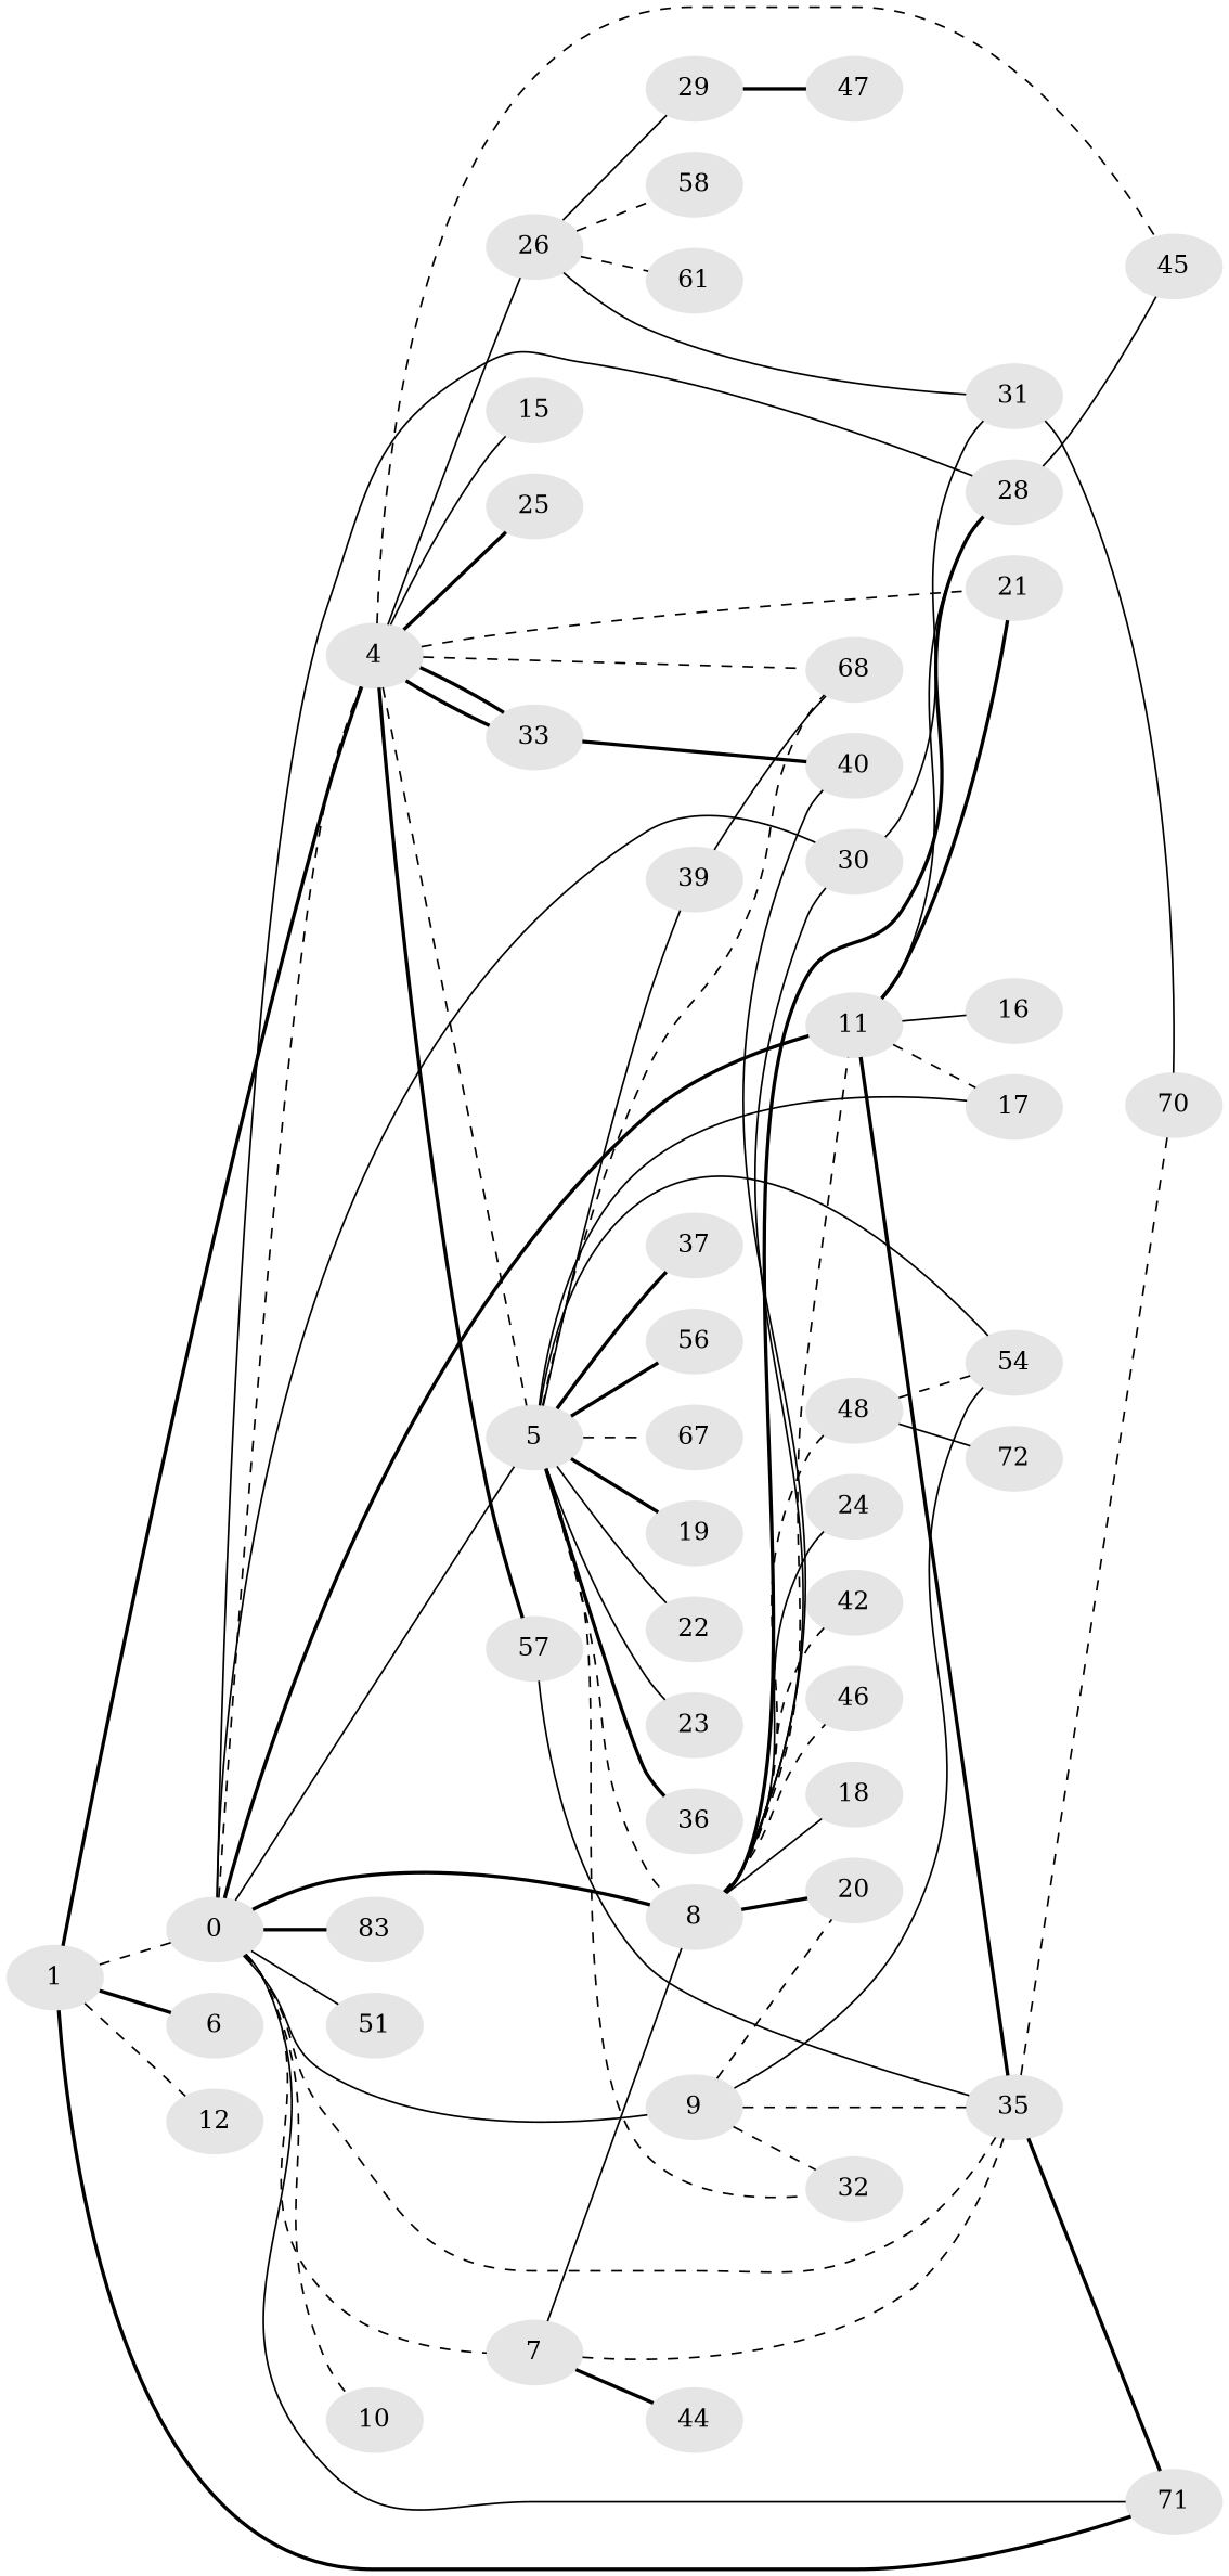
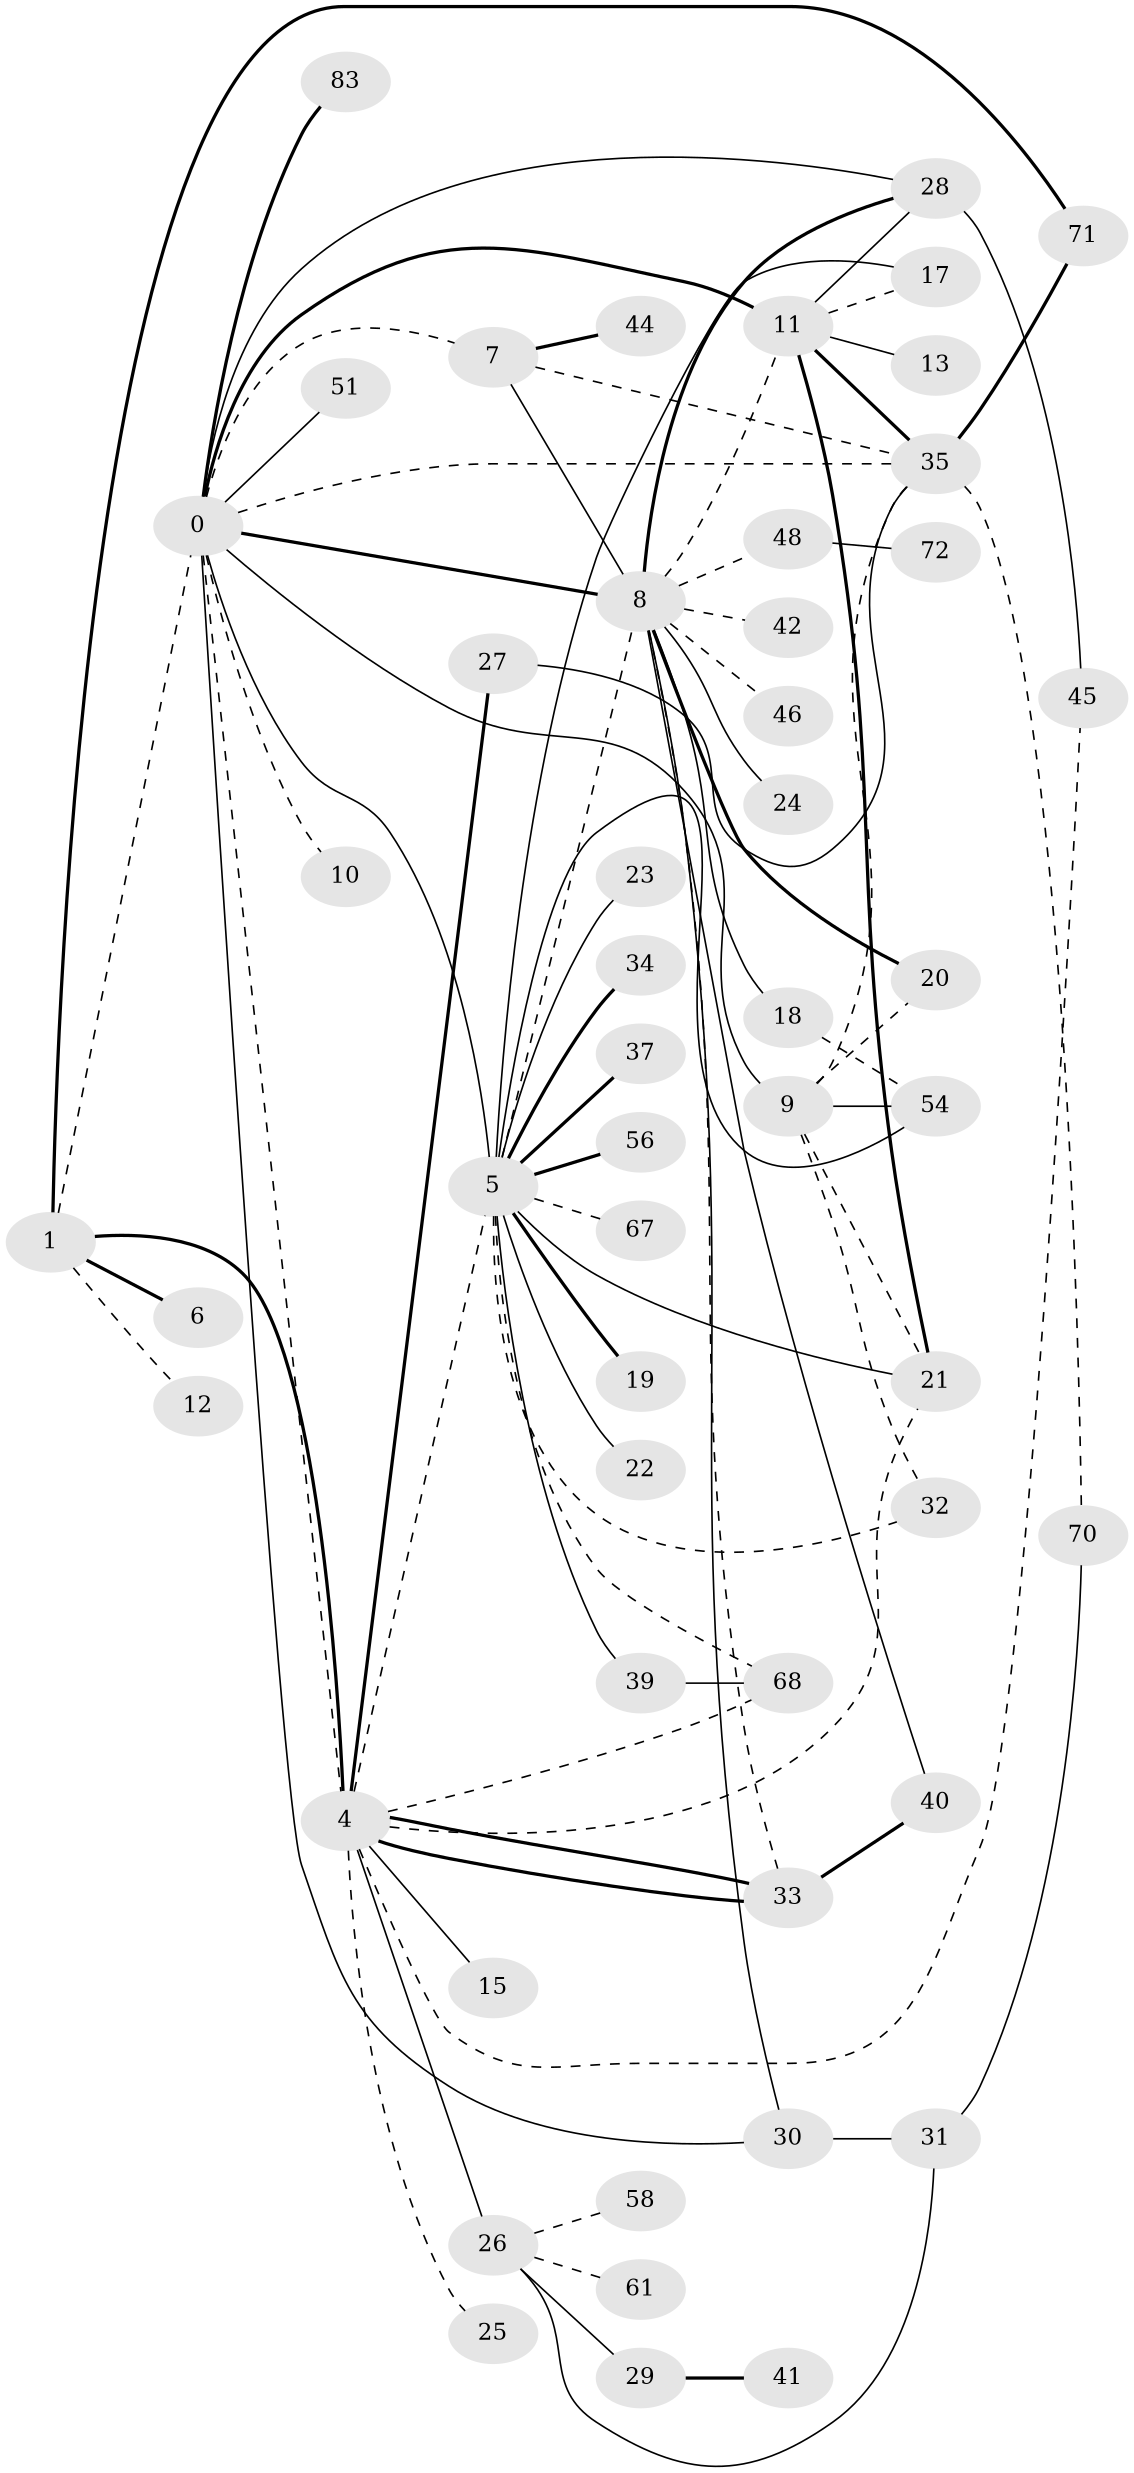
  graph {
    rankdir=LR
    node [color=gray90 style=filled]
    edge [style=dashed]
    1 [super="+3"]
    n2 [label=0 super="+63"]
    4 [super="+61"]
    6
    12
    71
    5 [super="+36"]
    7
    8 [super="+13"]
    9 [super="+14"]
    10
    11 [super="+49"]
    28
    30
    35 [super="+65"]
    n16 [label=83]
    51
    15 [super="+66"]
    21 [super="+60"]
    25
    26 [super="+59"]
-   27 [label=57]
+   27
    33
    45 [super="+47"]
    68
    17
    19
    22 [super="+53"]
    23
-   34 [label=36]
+   34
    37
    39 [super="+64"]
    54
    56
    67
    32
    44
    18 [super="+38"]
    20 [super="+62"]
    24
    42
    46 [super="+50"]
    48 [super="+57"]
    40 [super="+55"]
-   16
+   16 [label=13]
    31 [super="+52"]
    70
    29
    58
    n50 [label=61 super="+73"]
    72
-   41 [label=47]
+   41
    1 -- n2
    1 -- 4 [style=bold weight=2]
    1 -- 6 [style=bold]
    1 -- 12
    1 -- 71 [style=bold]
    n2 -- 4
-   n2 -- 71 [style=solid]
    n2 -- 5 [style=solid]
    n2 -- 7
    n2 -- 8 [style=bold]
    n2 -- 9 [style=solid]
    n2 -- 10
    n2 -- 11 [style=bold]
    n2 -- 28 [style=solid]
    n2 -- 30 [style=solid]
    n2 -- 35 [weight=2]
    n2 -- n16 [style=bold]
    n2 -- 51 [style=solid]
    4 -- 5
    4 -- 15 [style=solid]
    4 -- 21 [weight=3]
-   4 -- 25 [style=bold]
+   4 -- 25
    4 -- 26 [style=solid]
    4 -- 27 [style=bold]
    4 -- 33 [style=bold]
    4 -- 33 [style=bold]
    4 -- 45
    4 -- 68
    5 -- 8
+   5 -- 21 [style=solid]
    5 -- 68
    5 -- 17 [style=solid]
    5 -- 19 [style=bold]
    5 -- 22 [style=solid]
    5 -- 23 [style=solid]
    5 -- 34 [style=bold]
    5 -- 37 [style=bold]
    5 -- 39 [style=solid]
    5 -- 54 [style=solid]
    5 -- 56 [style=bold]
    5 -- 67
    5 -- 32
    7 -- 8 [style=solid]
    7 -- 35
    7 -- 44 [style=bold]
    8 -- 11
    8 -- 28 [style=bold]
    8 -- 30 [style=solid]
+   8 -- 33
    8 -- 18 [style=solid]
    8 -- 20 [style=bold]
    8 -- 24 [style=solid]
    8 -- 42
    8 -- 46
    8 -- 48 [weight=2]
    8 -- 40 [style=solid]
    9 -- 35 [weight=2]
+   9 -- 21
    9 -- 54 [style=solid]
    9 -- 32
    9 -- 20
    11 -- 28 [style=solid]
    11 -- 35 [style=bold]
    11 -- 21 [style=bold]
    11 -- 17
    11 -- 16 [style=solid]
    28 -- 45 [style=solid]
    30 -- 31 [style=solid]
    35 -- 71 [style=bold]
    35 -- 70
    26 -- 31 [style=solid]
    26 -- 29 [style=solid]
    26 -- 58
    26 -- n50
    27 -- 35 [style=solid]
    33 -- 40 [style=bold]
    39 -- 68 [style=solid]
-   48 -- 54
+   18 -- 54
    48 -- 72 [style=solid]
    31 -- 70 [style=solid]
    29 -- 41 [style=bold]
  }
